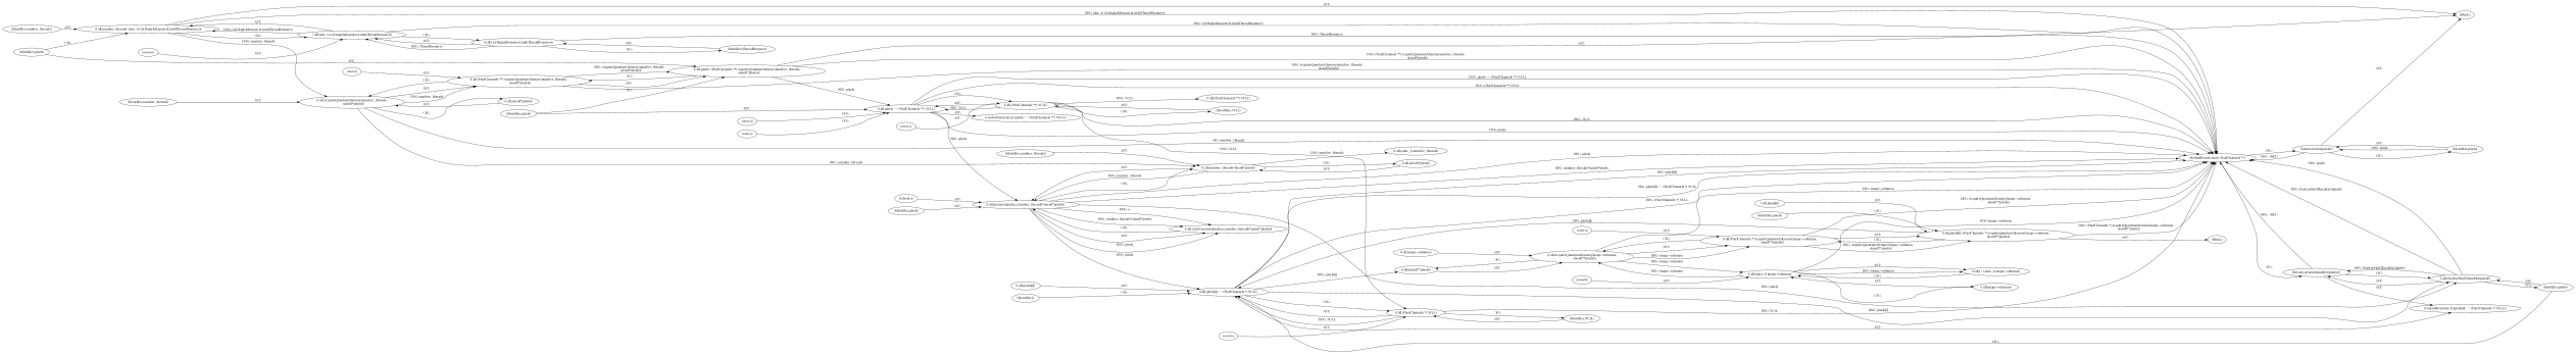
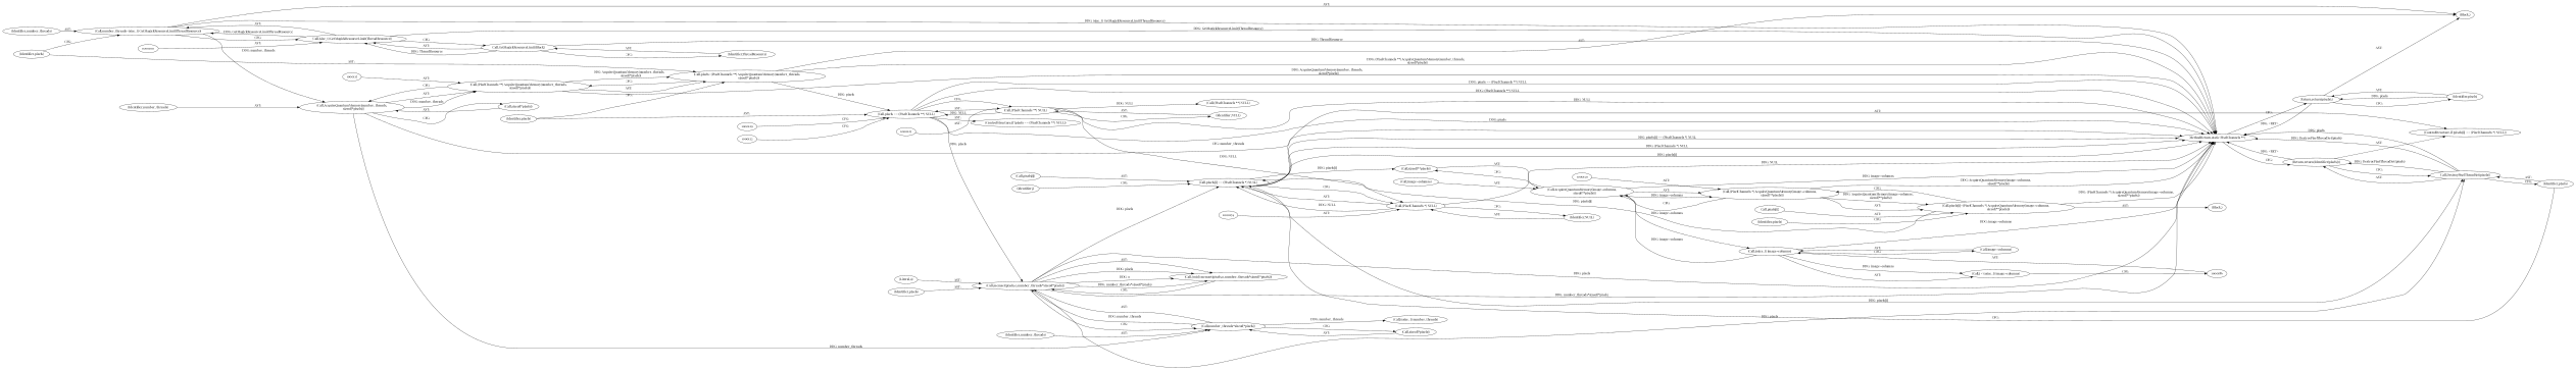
  digraph {
    fontname="Playfair Display"
    rankdir=LR
    node [fontname="Playfair Display"]
    edge [fontname="Playfair Display"]
    n1 [label="(Call,pixels[i] == (PixelChannels *) NULL)"]
    n2 [label="(Call,(PixelChannels *) NULL)"]
    n3 [label="(Call,DestroyPixelThreadSet(pixels))"]
    n4 [label="(MethodReturn,static PixelChannels **)"]
    n5 [label="(ControlStructure,if (pixels[i] == (PixelChannels *) NULL))"]
    n6 [label="(Call,sizeof(**pixels))"]
    n7 [label="(Identifier,NULL)"]
    n8 [label="(Return,return(Identifier(pixels));)"]
    n9 [label="(Identifier,pixels)"]
    n10 [label="(Return,return(pixels);)"]
    n11 [label="(Block,)"]
    n12 [label="(Identifier,pixels)"]
    n13 [label="(Call,pixels[i]=(PixelChannels *) AcquireQuantumMemory(image->columns,\n      sizeof(**pixels)))"]
    n14 [label="(Call,(PixelChannels *) AcquireQuantumMemory(image->columns,\n      sizeof(**pixels)))"]
    n15 [label="(Block,)"]
    n16 [label="(Call,AcquireQuantumMemory(image->columns,\n      sizeof(**pixels)))"]
    n17 [label="(Call,(ssize_t) image->columns)"]
    n18 [label="(Call,j < (ssize_t) image->columns)"]
    n19 [label="(Call,image->columns)"]
    n20 [label="(Call,memset(pixels,0,number_threads*sizeof(*pixels)))"]
    n21 [label="(Call,number_threads*sizeof(*pixels))"]
    n22 [label="(Call,(void) memset(pixels,0,number_threads*sizeof(*pixels)))"]
    n23 [label="(Call,(ssize_t) number_threads)"]
    n24 [label="(Call,sizeof(*pixels))"]
    n25 [label="(Call,pixels == (PixelChannels **) NULL)"]
    n26 [label="(Call,(PixelChannels **) NULL)"]
    n27 [label="(ControlStructure,if (pixels == (PixelChannels **) NULL))"]
    n28 [label="(Identifier,NULL)"]
    n29 [label="(Call,(PixelChannels **) NULL)"]
    n30 [label="(Call,pixels=(PixelChannels **) AcquireQuantumMemory(number_threads,\n    sizeof(*pixels)))"]
    n31 [label="(Call,(PixelChannels **) AcquireQuantumMemory(number_threads,\n    sizeof(*pixels)))"]
    n32 [label="(Call,AcquireQuantumMemory(number_threads,\n    sizeof(*pixels)))"]
    n33 [label="(Call,sizeof(*pixels))"]
    n34 [label="(Call,number_threads=(size_t) GetMagickResourceLimit(ThreadResource))"]
    n35 [label="(Call,(size_t) GetMagickResourceLimit(ThreadResource))"]
-   n36 [label="(Call,GetMagickResourceLimit(ThreadResource))"]
+   n36 [label="(Call,GetMagickResourceLimit(Block))"]
    n37 [label="(Identifier,ThreadResource)"]
    n38 [label="(Identifier,pixels)"]
    n39 [label="(Call,pixels[i])"]
    n40 [label="(Identifier,number_threads)"]
    n41 [label="(Identifier,j)"]
    n42 [label="(Identifier,pixels)"]
    n43 [label="(Identifier,number_threads)"]
    n44 [label="(Call,pixels[i])"]
    n45 [label="(Identifier,pixels)"]
    n46 [label="(Literal,0)"]
    n47 [label="(Call,image->columns)"]
    n48 [label="(Identifier,pixels)"]
    n49 [label="(Identifier,number_threads)"]
    1000159
    1000186
    1000129
    1000132
    1000115
    1000109
    1000125
    1000174
    n1 -> n2 [label="CFG: "]
    n1 -> n3 [label="DDG: pixels[i]"]
    n1 -> n4 [label="DDG: pixels[i] == (PixelChannels *) NULL"]
    n1 -> n4 [label="DDG: (PixelChannels *) NULL"]
    n1 -> n4 [label="DDG: pixels[i]"]
    n1 -> n5 [label="AST: "]
    n1 -> n6 [label="DDG: pixels[i]"]
    n2 -> n1 [label="AST: "]
    n2 -> n1 [label="DDG: NULL"]
    n2 -> n4 [label="DDG: NULL"]
    n2 -> n7 [label="CFG: "]
    n3 -> n4 [label="DDG: pixels"]
    n3 -> n4 [label="DDG: DestroyPixelThreadSet(pixels)"]
    n3 -> n8 [label="AST: "]
    n3 -> n8 [label="DDG: DestroyPixelThreadSet(pixels)"]
    n3 -> n9 [label="CFG: "]
    n4 -> n8 [label="CFG: "]
    n4 -> n10 [label="CFG: "]
    n6 -> n16 [label="AST: "]
    n7 -> n2 [label="AST: "]
    n8 -> n3 [label="CFG: "]
    n8 -> n4 [label="DDG: <RET>"]
    n8 -> n5 [label="AST: "]
    n9 -> n1 [label="CFG: "]
    n9 -> n3 [label="AST: "]
    n10 -> n4 [label="DDG: <RET>"]
    n10 -> n11 [label="AST: "]
    n10 -> n12 [label="CFG: "]
    n12 -> n10 [label="AST: "]
    n12 -> n10 [label="DDG: pixels"]
    n13 -> n1 [label="DDG: pixels[i]"]
    n13 -> n4 [label="DDG: (PixelChannels *) AcquireQuantumMemory(image->columns,\n      sizeof(**pixels))"]
    n13 -> n14 [label="CFG: "]
    n13 -> n15 [label="AST: "]
    n14 -> n4 [label="DDG: AcquireQuantumMemory(image->columns,\n      sizeof(**pixels))"]
    n14 -> n13 [label="AST: "]
    n14 -> n13 [label="DDG: AcquireQuantumMemory(image->columns,\n      sizeof(**pixels))"]
    n14 -> n16 [label="CFG: "]
    n16 -> n4 [label="DDG: image->columns"]
    n16 -> n6 [label="CFG: "]
    n16 -> n14 [label="AST: "]
    n16 -> n14 [label="DDG: image->columns"]
    n16 -> n17 [label="DDG: image->columns"]
    n17 -> n4 [label="DDG: image->columns"]
    n17 -> n16 [label="DDG: image->columns"]
    n17 -> n18 [label="AST: "]
    n17 -> n18 [label="DDG: image->columns"]
    n17 -> n19 [label="CFG: "]
-   n18 -> n17 [label="CFG: "]
+   n18 -> 1000186 [label="CFG: "]
    n19 -> n17 [label="AST: "]
    n20 -> n1 [label="DDG: pixels"]
    n20 -> n3 [label="DDG: pixels"]
    n20 -> n4 [label="DDG: pixels"]
    n20 -> n4 [label="DDG: number_threads*sizeof(*pixels)"]
    n20 -> n21 [label="CFG: "]
    n20 -> n22 [label="AST: "]
    n20 -> n22 [label="DDG: pixels"]
    n20 -> n22 [label="DDG: 0"]
    n20 -> n22 [label="DDG: number_threads*sizeof(*pixels)"]
    n21 -> n20 [label="AST: "]
    n21 -> n20 [label="DDG: number_threads"]
    n21 -> n23 [label="DDG: number_threads"]
    n21 -> n24 [label="CFG: "]
    n22 -> n20 [label="CFG: "]
    n24 -> n21 [label="AST: "]
    n25 -> n4 [label="DDG: pixels"]
    n25 -> n4 [label="DDG: pixels == (PixelChannels **) NULL"]
    n25 -> n4 [label="DDG: (PixelChannels **) NULL"]
    n25 -> n20 [label="DDG: pixels"]
    n25 -> n26 [label="CFG: "]
    n25 -> n27 [label="AST: "]
    n26 -> n2 [label="DDG: NULL"]
    n26 -> n4 [label="DDG: NULL"]
    n26 -> n25 [label="AST: "]
    n26 -> n25 [label="DDG: NULL"]
    n26 -> n28 [label="CFG: "]
    n26 -> n29 [label="DDG: NULL"]
    n28 -> n26 [label="AST: "]
    n30 -> n4 [label="DDG: (PixelChannels **) AcquireQuantumMemory(number_threads,\n    sizeof(*pixels))"]
    n30 -> n11 [label="AST: "]
    n30 -> n25 [label="DDG: pixels"]
    n30 -> n31 [label="CFG: "]
    n31 -> n4 [label="DDG: AcquireQuantumMemory(number_threads,\n    sizeof(*pixels))"]
    n31 -> n30 [label="AST: "]
    n31 -> n30 [label="DDG: AcquireQuantumMemory(number_threads,\n    sizeof(*pixels))"]
    n31 -> n32 [label="CFG: "]
    n32 -> n4 [label="CFG: number_threads"]
    n32 -> n21 [label="DDG: number_threads"]
    n32 -> n31 [label="AST: "]
    n32 -> n31 [label="DDG: number_threads"]
    n32 -> n33 [label="CFG: "]
    n33 -> n32 [label="AST: "]
    n34 -> n4 [label="DDG: (size_t) GetMagickResourceLimit(ThreadResource)"]
    n34 -> n11 [label="AST: "]
    n34 -> n32 [label="DDG: number_threads"]
    n34 -> n35 [label="CFG: "]
    n35 -> n4 [label="DDG: GetMagickResourceLimit(ThreadResource)"]
    n35 -> n34 [label="AST: "]
    n35 -> n34 [label="DDG: GetMagickResourceLimit(ThreadResource)"]
    n35 -> n36 [label="CFG: "]
    n36 -> n4 [label="DDG: ThreadResource"]
    n36 -> n35 [label="AST: "]
    n36 -> n35 [label="DDG: ThreadResource"]
    n36 -> n37 [label="CFG: "]
    n37 -> n36 [label="AST: "]
    n38 -> n30 [label="AST: "]
    n38 -> n34 [label="CFG: "]
    n39 -> n1 [label="AST: "]
    n40 -> n34 [label="AST: "]
    n41 -> n1 [label="CFG: "]
    n42 -> n13 [label="CFG: "]
    n43 -> n21 [label="AST: "]
    n44 -> n13 [label="AST: "]
    n45 -> n25 [label="AST: "]
    n45 -> n30 [label="CFG: "]
    n46 -> n20 [label="AST: "]
    n47 -> n16 [label="AST: "]
    n48 -> n20 [label="AST: "]
    n49 -> n32 [label="AST: "]
    1000159 -> n14 [label="AST: "]
    1000186 -> n17 [label="AST: "]
    1000129 -> n25 [label="CFG: "]
    1000132 -> n25 [label="CFG: "]
    1000115 -> n31 [label="AST: "]
    1000109 -> n35 [label="AST: "]
    1000125 -> n26 [label="AST: "]
    1000174 -> n2 [label="AST: "]
  }
